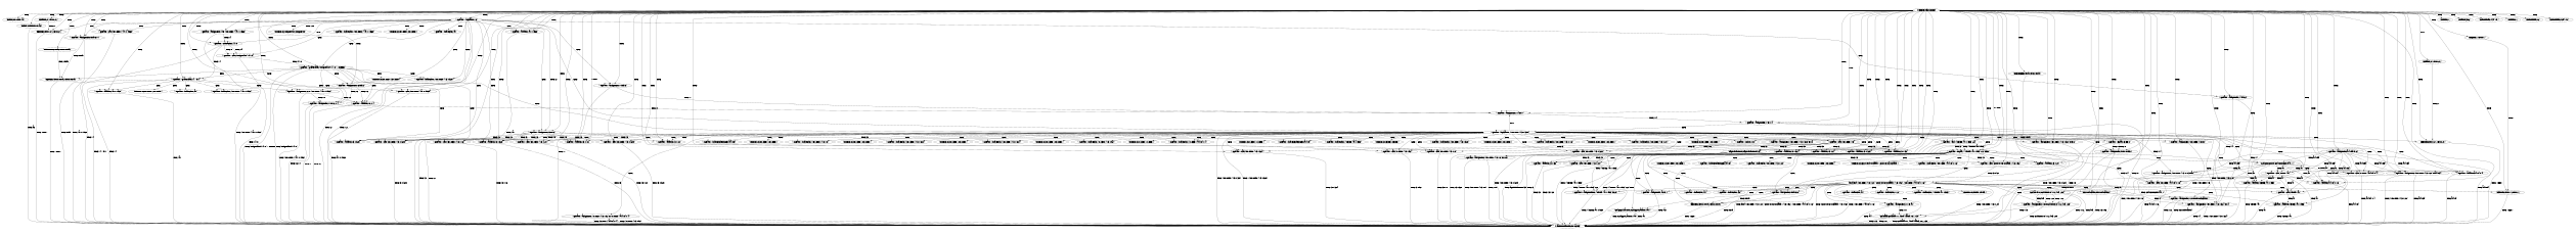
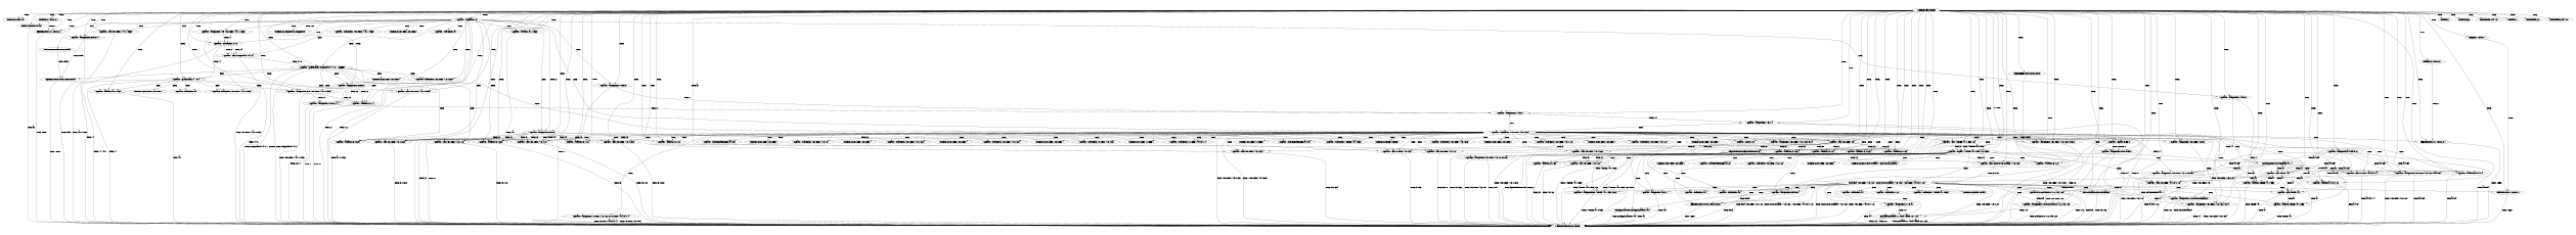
  digraph {
    n1 [label="(METHOD,tftp_connect)"]
    n2 [label="(PARAM,_DWORD *a1)"]
    n3 [label="(PARAM,_UNKNOWN *a2)"]
    n4 [label="(LITERAL,1,)"]
    n5 [label="(LITERAL,336,)"]
    n6 [label="(<operator>.assignment,a1[185] = v2)"]
    n7 [label="(<operator>.logicalNot,!v2)"]
    n8 [label="(RETURN,return 27;,return 27;)"]
    n9 [label="(LITERAL,27,return 27;)"]
    n10 [label="(<operator>.assignment,v3 = v2)"]
    n11 [label="(<operator>.assignment,v4 = *(_DWORD *)(*a1 + 1568))"]
    n12 [label="(<operator>.cast,(_DWORD *)(*a1 + 1568))"]
    n13 [label="(<operator>.addition,*a1 + 1568)"]
    n14 [label="(IDENTIFIER,v4,if ( v9 ))"]
    n15 [label="(<operator>.assignment,result = 71)"]
    n16 [label="(<operator>.greaterThan,(unsigned int)(v4 - 8) > 0xFFB0)"]
    n17 [label="(<operator>.subtraction,v4 - 8)"]
    n18 [label="(IDENTIFIER,result,return result;)"]
    n19 [label="(<operator>.assignment,v6 = 512)"]
    n20 [label="(<operator>.greaterThan,v4 > 511)"]
    n21 [label="(<operator>.assignment,v6 = *(_DWORD *)(*a1 + 1568))"]
    n22 [label="(<operator>.cast,(_DWORD *)(*a1 + 1568))"]
    n23 [label="(<operator>.addition,*a1 + 1568)"]
    n24 [label="(<operator>.assignment,v7 = v6 + 4)"]
    n25 [label="(<operator>.addition,v6 + 4)"]
    n26 [label="(<operator>.assignment,v7 = 516)"]
    n27 [label="(<operator>.assignment,v4 = 512)"]
    n28 [label="(<operator>.cast,(_DWORD *)(v3 + 328))"]
    n29 [label="(<operator>.addition,v3 + 328)"]
    n30 [label="(<operator>.assignment,v14 = v7)"]
    n31 [label="(LITERAL,1,)"]
    n32 [label="(IDENTIFIER,v8,)"]
    n33 [label="(<operator>.assignment,*(_DWORD *)(v3 + 328) = v8)"]
    n34 [label="(<operator>.cast,(_DWORD *)(v3 + 328))"]
    n35 [label="(<operator>.addition,v3 + 328)"]
    n36 [label="(<operator>.assignment,v9 = v8 == 0)"]
    n37 [label="(<operator>.equals,v8 == 0)"]
    n38 [label="(<operator>.assignment,v7 = v14)"]
    n39 [label="(IDENTIFIER,v9,if ( v9 ))"]
    n40 [label="(RETURN,return 27;,return 27;)"]
    n41 [label="(LITERAL,27,return 27;)"]
    n42 [label="(<operator>.addition,v3 + 16)"]
    n43 [label="(<operator>.assignment,*(_DWORD *)(v3 + 20) = a1[103])"]
    n44 [label="(<operator>.cast,(_DWORD *)(v3 + 20))"]
    n45 [label="(<operator>.addition,v3 + 20)"]
    n46 [label="(<operator>.assignment,*(_DWORD *)v3 = 0)"]
    n47 [label="(<operator>.cast,(_DWORD *)v3)"]
    n48 [label="(<operator>.cast,(_DWORD *)(v3 + 8))"]
    n49 [label="(<operator>.addition,v3 + 8)"]
    n50 [label="(<operator>.minus,-100)"]
    n51 [label="(<operator>.assignment,*(_DWORD *)(v3 + 320) = 512)"]
    n52 [label="(<operator>.cast,(_DWORD *)(v3 + 320))"]
    n53 [label="(<operator>.addition,v3 + 320)"]
    n54 [label="(<operator>.assignment,*(_DWORD *)(v3 + 324) = v4)"]
    n55 [label="(<operator>.cast,(_DWORD *)(v3 + 324))"]
    n56 [label="(<operator>.addition,v3 + 324)"]
    n57 [label="(<operator>.cast,(_WORD *)(v3 + 52))"]
    n58 [label="(<operator>.addition,v3 + 52)"]
    n59 [label="(<operator>.cast,(_WORD *)(a1[18] + 4))"]
    n60 [label="(<operator>.addition,a1[18] + 4)"]
    n61 [label="(tftp_set_timeouts,tftp_set_timeouts(v3))"]
    n62 [label="(<operator>.equals,(*((_BYTE *)a1 + 583) & 2) == 0)"]
    n63 [label="(<operator>.and,*((_BYTE *)a1 + 583) & 2)"]
    n64 [label="(<operator>.addition,(_BYTE *)a1 + 583)"]
    n65 [label="(<operator>.cast,(_BYTE *)a1)"]
    n66 [label="(<operator>.cast,(_DWORD *)(v3 + 20))"]
    n67 [label="(<operator>.addition,v3 + 20)"]
    n68 [label="(<operator>.cast,(const struct sockaddr *)(v3 + 52))"]
    n69 [label="(<operator>.addition,v3 + 52)"]
    n70 [label="(<operator>.cast,(_DWORD *)(a1[18] + 16))"]
    n71 [label="(<operator>.addition,a1[18] + 16)"]
    n72 [label="(<operator>.assignment,v12 = __errno_location())"]
    n73 [label="(<operator>.assignment,v13 = Curl_strerror(*v12, buf, 128))"]
    n74 [label="(Curl_strerror,Curl_strerror(*v12, buf, 128))"]
    n75 [label="(Curl_failf,Curl_failf(v11, \"bind() failed; %s\", v13))"]
    n76 [label="(RETURN,return 7;,return 7;)"]
    n77 [label="(LITERAL,7,return 7;)"]
    n78 [label="(<operators>.assignmentOr,*((_BYTE *)a1 + 583) |= 2u)"]
    n79 [label="(<operator>.addition,(_BYTE *)a1 + 583)"]
    n80 [label="(<operator>.cast,(_BYTE *)a1)"]
    n81 [label="(<operator>.assignment,*a2 = 1)"]
    n82 [label="(<operator>.assignment,result = 0)"]
    n83 [label="(IDENTIFIER,result,return result;)"]
    n84 [label="(METHOD_RETURN,int __cdecl)"]
-   n85 [label="(Curl_conncontrol,Curl_conncontrol(a1, 1))"]
+   n85 [label="(Curl_conncontrol,Curl_operator(a1, 1))"]
    n86 [label="(<operator>.assignment,*(_DWORD *)(v3 + 16) = a1)"]
    n87 [label="(<operator>.cast,(unsigned int)(v4 - 8))"]
    n88 [label="(<operator>.logicalNot,!*(_DWORD *)(v3 + 328))"]
    n89 [label="(<operator>.indirection,*(_DWORD *)(*a1 + 1568))"]
    n90 [label="(UNKNOWN,_DWORD *,_DWORD *)"]
    n91 [label="(<operator>.indirection,*a1)"]
    n92 [label="(UNKNOWN,unsigned int,unsigned int)"]
    n93 [label="(<operator>.indirection,*(_DWORD *)(v3 + 328))"]
    n94 [label="(UNKNOWN,_DWORD *,_DWORD *)"]
    n95 [label="(<operator>.cast,(_DWORD *)(v3 + 16))"]
    n96 [label="(RETURN,return result;,return result;)"]
    n97 [label="(<operator>.indirection,*(_DWORD *)(*a1 + 1568))"]
    n98 [label="(UNKNOWN,_DWORD *,_DWORD *)"]
    n99 [label="(<operator>.indirection,*a1)"]
    n100 [label="(bind,bind(*(_DWORD *)(v3 + 20), (const struct sockaddr *)(v3 + 52), *(_DWORD *)(a1[18] + 16)))"]
    n101 [label="(<operator>.assignment,*(_DWORD *)(v3 + 8) = -100)"]
    n102 [label="(Curl_pgrsStartNow,Curl_pgrsStartNow(*a1))"]
    n103 [label="(RETURN,return result;,return result;)"]
    n104 [label="(<operator>.indirection,*(_DWORD *)(v3 + 20))"]
    n105 [label="(UNKNOWN,_DWORD *,_DWORD *)"]
    n106 [label="(UNKNOWN,const result sockaddr *,const struct sockaddr *)"]
-   n107 [label="(<operator>.indirection,*(_DWORD *)(a1[18] + 16))"]
    n108 [label="(UNKNOWN,_DWORD *,_DWORD *)"]
    n109 [label="(<operator>.indirectIndexAccess,a1[18])"]
    n110 [label="(<operator>.indirection,*a1)"]
    n111 [label="(<operator>.indirection,*a2)"]
    n112 [label="(<operator>.assignment,v11 = *a1)"]
    n113 [label="(<operator>.assignment,*(_WORD *)(v3 + 52) = *(_WORD *)(a1[18] + 4))"]
    n114 [label="(<operator>.indirection,*(_DWORD *)(v3 + 328))"]
    n115 [label="(UNKNOWN,_DWORD *,_DWORD *)"]
    n116 [label="(<operator>.indirection,*(_DWORD *)(v3 + 16))"]
    n117 [label="(UNKNOWN,_DWORD *,_DWORD *)"]
    n118 [label="(<operator>.indirection,*(_DWORD *)(v3 + 20))"]
    n119 [label="(UNKNOWN,_DWORD *,_DWORD *)"]
    n120 [label="(<operator>.indirectIndexAccess,a1[103])"]
    n121 [label="(UNKNOWN,_DWORD *,_DWORD *)"]
    n122 [label="(<operator>.indirection,*(_DWORD *)(v3 + 8))"]
    n123 [label="(UNKNOWN,_DWORD *,_DWORD *)"]
    n124 [label="(<operator>.indirection,*(_DWORD *)(v3 + 320))"]
    n125 [label="(UNKNOWN,_DWORD *,_DWORD *)"]
    n126 [label="(<operator>.indirection,*(_DWORD *)(v3 + 324))"]
    n127 [label="(UNKNOWN,_DWORD *,_DWORD *)"]
    n128 [label="(<operator>.indirection,*(_WORD *)(v3 + 52))"]
    n129 [label="(UNKNOWN,_WORD *,_WORD *)"]
    n130 [label="(<operator>.indirection,*(_WORD *)(a1[18] + 4))"]
    n131 [label="(UNKNOWN,_WORD *,_WORD *)"]
    n132 [label="(<operator>.indirectIndexAccess,a1[18])"]
    n133 [label="(<operator>.indirection,*((_BYTE *)a1 + 583))"]
    n134 [label="(UNKNOWN,_BYTE *,_BYTE *)"]
    n135 [label="(<operator>.indirection,*a1)"]
    n136 [label="(__errno_location,__errno_location())"]
    n137 [label="(<operator>.indirection,*v12)"]
    n138 [label="(<operator>.indirection,*((_BYTE *)a1 + 583))"]
    n139 [label="(UNKNOWN,_BYTE *,_BYTE *)"]
    n1 -> n2 [label="DDG: "]
    n1 -> n3 [label="DDG: "]
    n1 -> n4 [label="DDG: "]
    n1 -> n5 [label="DDG: "]
    n1 -> n6 [label="DDG: "]
    n1 -> n7 [label="DDG: "]
    n1 -> n8 [label="DDG: "]
    n1 -> n9 [label="DDG: "]
    n1 -> n10 [label="DDG: "]
    n1 -> n11 [label="DDG: "]
    n1 -> n12 [label="DDG: "]
    n1 -> n13 [label="DDG: "]
    n1 -> n14 [label="DDG: "]
    n1 -> n15 [label="DDG: "]
    n1 -> n16 [label="DDG: "]
    n1 -> n17 [label="DDG: "]
    n1 -> n18 [label="DDG: "]
    n1 -> n19 [label="DDG: "]
    n1 -> n20 [label="DDG: "]
    n1 -> n21 [label="DDG: "]
    n1 -> n22 [label="DDG: "]
    n1 -> n23 [label="DDG: "]
    n1 -> n24 [label="DDG: "]
    n1 -> n25 [label="DDG: "]
    n1 -> n26 [label="DDG: "]
    n1 -> n27 [label="DDG: "]
    n1 -> n28 [label="DDG: "]
    n1 -> n29 [label="DDG: "]
    n1 -> n30 [label="DDG: "]
    n1 -> n31 [label="DDG: "]
    n1 -> n32 [label="DDG: "]
    n1 -> n33 [label="DDG: "]
    n1 -> n34 [label="DDG: "]
    n1 -> n35 [label="DDG: "]
    n1 -> n36 [label="DDG: "]
    n1 -> n37 [label="DDG: "]
    n1 -> n38 [label="DDG: "]
    n1 -> n39 [label="DDG: "]
    n1 -> n40 [label="DDG: "]
    n1 -> n41 [label="DDG: "]
    n1 -> n42 [label="WORD: "]
    n1 -> n43 [label="DDG: "]
    n1 -> n44 [label="DDG: "]
    n1 -> n45 [label="DDG: "]
    n1 -> n46 [label="DDG: "]
    n1 -> n47 [label="DDG: "]
-   n1 -> n48 [label="DDG: "]
+   n1 -> n48 [label="DDG: a2"]
    n1 -> n49 [label="DDG: "]
    n1 -> n50 [label="DDG: "]
    n1 -> n51 [label="DDG: "]
    n1 -> n52 [label="DDG: "]
    n1 -> n53 [label="DDG: "]
-   n54 -> n1 [label="DDG: "]
+   n1 -> n54 [label="DDG: "]
    n1 -> n55 [label="DDG: "]
    n1 -> n56 [label="DDG: "]
    n1 -> n57 [label="DDG: "]
    n1 -> n58 [label="DDG: "]
    n1 -> n59 [label="DDG: "]
    n1 -> n60 [label="DDG: "]
    n1 -> n61 [label="DDG: "]
    n1 -> n62 [label="DDG: "]
    n1 -> n63 [label="DDG: "]
    n1 -> n64 [label="DDG: "]
    n1 -> n65 [label="DDG: "]
    n1 -> n66 [label="DDG: "]
    n1 -> n67 [label="DDG: "]
    n1 -> n68 [label="DDG: "]
    n1 -> n69 [label="DDG: "]
    n1 -> n70 [label="DDG: "]
    n1 -> n71 [label="DDG: "]
    n1 -> n72 [label="DDG: "]
    n1 -> n73 [label="DDG: "]
    n1 -> n74 [label="DDG: "]
    n1 -> n75 [label="DDG: "]
    n1 -> n76 [label="DDG: "]
    n1 -> n77 [label="DDG: "]
    n1 -> n78 [label="DDG: "]
    n1 -> n79 [label="DDG: "]
    n1 -> n80 [label="DDG: "]
    n1 -> n81 [label="DWORD: "]
    n1 -> n82 [label="DDG: "]
    n1 -> n83 [label="DDG: "]
    n3 -> n84 [label="DDG: a2"]
    n6 -> n43 [label="DDG: a1[185]"]
-   n6 -> n59 [label="DDG: a1[185]"]
    n6 -> n60 [label="DDG: a1[185]"]
    n6 -> n65 [label="DDG: a1[185]"]
    n6 -> n71 [label="DDG: a1[185]"]
    n6 -> n80 [label="DDG: a1[185]"]
    n6 -> n84 [label="DDG: a1[185]"]
    n6 -> n85 [label="DDG: a1[185]"]
    n6 -> n86 [label="DDG: a1[185]"]
    n7 -> n8 [label="CDG: "]
    n7 -> n10 [label="DDG: v2"]
    n7 -> n10 [label="CDG: "]
    n7 -> n11 [label="CDG: "]
    n7 -> n12 [label="CDG: "]
    n7 -> n13 [label="CDG: "]
    n7 -> n15 [label="CDG: "]
    n7 -> n16 [label="CDG: "]
    n7 -> n26 [label="CDG: "]
    n7 -> n27 [label="CDG: "]
    n7 -> n28 [label="CDG: "]
    n7 -> n29 [label="CDG: "]
    n7 -> n84 [label="DDG: v2"]
    n7 -> n84 [label="DDG: !v2"]
    n7 -> n87 [label="CDG: "]
    n7 -> n88 [label="CDG: "]
    n7 -> n89 [label="CDG: "]
    n7 -> n90 [label="CDG: "]
    n7 -> n91 [label="CDG: "]
    n7 -> n92 [label="DDG: 128"]
    n7 -> n93 [label="CDG: "]
    n7 -> n94 [label="CDG: "]
    n8 -> n84 [label="DDG: <RET>"]
    n9 -> n8 [label="DDG: 27"]
    n10 -> n28 [label="DDG: v3"]
    n10 -> n29 [label="DDG: v3"]
    n10 -> n34 [label="DDG: v3"]
    n10 -> n35 [label="DDG: v3"]
    n10 -> n42 [label="DDG: v3"]
    n10 -> n44 [label="DDG: v3"]
    n10 -> n45 [label="DDG: v3"]
    n10 -> n47 [label="DDG: v3"]
    n10 -> n84 [label="DDG: v2"]
    n10 -> n84 [label="DDG: v3"]
    n10 -> n95 [label="DDG: v3"]
    n11 -> n17 [label="DDG: v4"]
    n11 -> n84 [label="DDG: *(_DWORD *)(*a1 + 1568)"]
    n12 -> n84 [label="DDG: *a1 + 1568"]
    n13 -> n84 [label="DDG: *a1"]
    n15 -> n84 [label="DDG: result"]
    n15 -> n96 [label="DDG: result"]
    n16 -> n19 [label="CDG: "]
    n16 -> n20 [label="CDG: "]
    n16 -> n24 [label="CDG: "]
    n16 -> n25 [label="CDG: "]
    n16 -> n28 [label="CDG: "]
    n16 -> n29 [label="CDG: "]
    n16 -> n84 [label="DDG: (unsigned int)(v4 - 8)"]
    n16 -> n84 [label="DDG: (unsigned int)(v4 - 8) > 0xFFB0"]
    n16 -> n88 [label="CDG: "]
    n16 -> n93 [label="CDG: "]
    n16 -> n94 [label="CDG: "]
    n16 -> n96 [label="CDG: "]
    n17 -> n7 [label="CDG: "]
    n17 -> n20 [label="DDG: v4"]
    n17 -> n84 [label="DDG: v4"]
    n17 -> n87 [label="DDG: v4"]
    n17 -> n87 [label="DDG: 8"]
    n18 -> n96 [label="DDG: result"]
    n19 -> n24 [label="DDG: v6"]
    n19 -> n25 [label="DDG: v6"]
    n20 -> n21 [label="CDG: "]
    n20 -> n22 [label="CDG: "]
    n20 -> n23 [label="CDG: "]
    n20 -> n84 [label="DDG: v4 > 511"]
    n20 -> n84 [label="DDG: v4"]
    n20 -> n97 [label="CDG: "]
    n20 -> n98 [label="CDG: "]
    n20 -> n99 [label="CDG: "]
    n21 -> n24 [label="DDG: v8"]
    n21 -> n25 [label="DDG: v6"]
    n21 -> n84 [label="DDG: *(_DWORD *)(*a1 + 1568)"]
    n22 -> n84 [label="DDG: *a1 + 1568"]
    n23 -> n84 [label="DDG: *a1"]
    n24 -> n30 [label="DDG: v7"]
    n24 -> n84 [label="DDG: v6 + 4"]
    n24 -> n84 [label="DDG: v7"]
    n25 -> n84 [label="DDG: v6"]
    n26 -> n30 [label="DDG: v7"]
    n26 -> n84 [label="DDG: v7"]
    n27 -> n54 [label="DDG: v4"]
    n27 -> n84 [label="DDG: v4"]
    n28 -> n84 [label="DDG: v3 + 328"]
    n30 -> n38 [label="DDG: v14"]
    n33 -> n84 [label="DDG: *(_DWORD *)(v3 + 328)"]
    n34 -> n84 [label="DDG: v3 + 328"]
    n35 -> n84 [label="DDG: v3"]
    n36 -> n84 [label="DDG: v9"]
    n36 -> n84 [label="DDG: v8 == 0"]
    n37 -> n36 [label="DDG: v8"]
    n37 -> n36 [label="DDG: 0"]
    n37 -> n84 [label="DDG: v8"]
    n38 -> n84 [label="DDG: v14"]
    n38 -> n84 [label="DDG: v7"]
    n40 -> n84 [label="DDG: <RET>"]
    n41 -> n40 [label="DDG: 27"]
    n43 -> n84 [label="DDG: a1[103]"]
    n43 -> n84 [label="DDG: *(_DWORD *)(v3 + 20)"]
    n43 -> n100 [label="DDG: *(_DWORD *)(v3 + 20)"]
    n44 -> n84 [label="DDG: v3 + 20"]
    n46 -> n84 [label="DDG: *(_DWORD *)v3"]
    n47 -> n48 [label="DDG: v3"]
    n47 -> n49 [label="DDG: v3"]
    n47 -> n52 [label="DDG: v3"]
    n47 -> n53 [label="DDG: v3"]
    n47 -> n55 [label="DDG: v3"]
    n47 -> n56 [label="DDG: v3"]
    n47 -> n57 [label="DDG: v3"]
    n47 -> n58 [label="DDG: v3"]
    n47 -> n61 [label="DDG: v3"]
    n48 -> n84 [label="DDG: v3 + 8"]
    n50 -> n101 [label="DDG: 100"]
    n51 -> n84 [label="DDG: *(_DWORD *)(v3 + 320)"]
    n52 -> n84 [label="DDG: v3 + 320"]
    n54 -> n84 [label="DDG: v4"]
    n54 -> n84 [label="DDG: *(_DWORD *)(v3 + 324)"]
    n55 -> n84 [label="DDG: v3 + 324"]
    n57 -> n84 [label="DDG: v3 + 52"]
    n59 -> n84 [label="DDG: a1[18] + 4"]
    n60 -> n84 [label="DDG: a1[18]"]
    n61 -> n66 [label="DDG: v3"]
    n61 -> n67 [label="DDG: v3"]
    n61 -> n68 [label="DDG: v3"]
    n61 -> n69 [label="DDG: v3"]
    n61 -> n84 [label="DDG: v3"]
    n61 -> n84 [label="DDG: tftp_set_timeouts(v3)"]
    n62 -> n66 [label="CDG: "]
    n62 -> n67 [label="CDG: "]
    n62 -> n68 [label="CDG: "]
    n62 -> n69 [label="CDG: "]
    n62 -> n70 [label="CDG: "]
    n62 -> n71 [label="CDG: "]
    n62 -> n81 [label="CDG: "]
    n62 -> n82 [label="CDG: "]
    n62 -> n84 [label="DDG: *((_BYTE *)a1 + 583) & 2"]
    n62 -> n84 [label="DDG: (*((_BYTE *)a1 + 583) & 2) == 0"]
    n62 -> n85 [label="DDG: "]
    n62 -> n100 [label="CDG: "]
    n62 -> n102 [label="CDG: "]
    n62 -> n103 [label="CDG: "]
    n62 -> n104 [label="CDG: "]
    n62 -> n105 [label="CDG: "]
    n62 -> n106 [label="CDG: "]
-   n62 -> n107 [label="CDG: "]
    n62 -> n108 [label="CDG: "]
    n62 -> n109 [label="CDG: "]
    n62 -> n110 [label="CDG: "]
    n62 -> n111 [label="CDG: "]
    n63 -> n62 [label="DDG: *((_BYTE *)a1 + 583)"]
    n63 -> n62 [label="DDG: 2"]
    n63 -> n78 [label="DDG: *((_BYTE *)a1 + 583)"]
    n63 -> n84 [label="DDG: *((_BYTE *)a1 + 583)"]
    n64 -> n84 [label="DDG: (_BYTE *)a1"]
    n65 -> n64 [label="DDG: a1"]
    n65 -> n70 [label="DDG: a1"]
    n65 -> n71 [label="DDG: a1"]
    n65 -> n80 [label="DDG: a1"]
    n65 -> n84 [label="DDG: a1"]
    n66 -> n84 [label="DDG: v3 + 20"]
    n68 -> n100 [label="DDG: v3 + 52"]
    n69 -> n84 [label="DDG: v3"]
    n70 -> n84 [label="DDG: a1[18] + 16"]
    n71 -> n84 [label="DDG: a1[18]"]
    n72 -> n84 [label="DDG: __errno_location()"]
    n72 -> n84 [label="DDG: v12"]
    n73 -> n75 [label="DDG: v13"]
    n73 -> n84 [label="DDG: Curl_strerror(*v12, buf, 128)"]
    n74 -> n73 [label="DDG: *v12"]
    n74 -> n73 [label="DDG: buf"]
    n74 -> n73 [label="DDG: 128"]
    n74 -> n84 [label="DDG: *v12"]
    n74 -> n84 [label="DDG: buf"]
    n75 -> n84 [label="DDG: Curl_failf(v11, \"bind() failed; %s\", v13)"]
    n75 -> n84 [label="DDG: v13"]
    n75 -> n84 [label="DDG: v11"]
    n76 -> n84 [label="DDG: <RET>"]
    n77 -> n76 [label="DDG: 7"]
    n78 -> n84 [label="DDG: *((_BYTE *)a1 + 583)"]
    n79 -> n84 [label="DDG: (_BYTE *)a1"]
    n80 -> n79 [label="DDG: a1"]
    n80 -> n84 [label="DDG: a1"]
    n81 -> n84 [label="DDG: *a2"]
    n82 -> n84 [label="DDG: result"]
    n82 -> n103 [label="DDG: result"]
    n83 -> n103 [label="DDG: result"]
    n85 -> n43 [label="DWORD: a1"]
    n85 -> n59 [label="DDG: a1"]
    n85 -> n60 [label="DDG: a1"]
    n85 -> n65 [label="DDG: a1"]
    n85 -> n70 [label="DDG: a1"]
    n85 -> n71 [label="DDG: a1"]
    n85 -> n80 [label="DDG: a1"]
    n85 -> n84 [label="DDG: Curl_conncontrol(a1, 1)"]
    n85 -> n86 [label="DDG: a1"]
    n86 -> n84 [label="DDG: *(_DWORD *)(v3 + 16)"]
    n87 -> n16 [label="DDG: v4 - 8"]
    n87 -> n84 [label="DDG: v4 - 8"]
    n88 -> n30 [label="CDG: "]
    n88 -> n33 [label="CDG: "]
    n88 -> n34 [label="CDG: "]
    n88 -> n35 [label="CDG: "]
    n88 -> n36 [label="CDG: "]
    n88 -> n37 [label="CDG: "]
-   n38 -> n88 [label="CDG: "]
+   n88 -> n38 [label="CDG: "]
    n88 -> n40 [label="CDG: "]
    n88 -> n42 [label="CDG: "]
    n88 -> n43 [label="CDG: "]
    n88 -> n44 [label="CDG: "]
    n88 -> n45 [label="CDG: "]
    n88 -> n46 [label="CDG: "]
    n88 -> n47 [label="CDG: "]
    n88 -> n48 [label="CDG: "]
    n88 -> n49 [label="CDG: "]
    n88 -> n50 [label="CDG: "]
    n88 -> n51 [label="CDG: "]
    n88 -> n52 [label="CDG: "]
    n88 -> n53 [label="CDG: "]
    n88 -> n54 [label="CDG: "]
    n88 -> n55 [label="CDG: "]
    n88 -> n56 [label="CDG: "]
    n88 -> n57 [label="CDG: "]
    n88 -> n58 [label="CDG: "]
    n88 -> n59 [label="CDG: "]
    n88 -> n60 [label="CDG: "]
    n88 -> n61 [label="CDG: "]
    n88 -> n62 [label="CDG: "]
    n88 -> n63 [label="CDG: "]
    n88 -> n64 [label="CDG: "]
    n88 -> n65 [label="CDG: "]
    n88 -> n84 [label="DDG: *(_DWORD *)(v3 + 328)"]
    n88 -> n84 [label="DDG: !*(_DWORD *)(v3 + 328)"]
    n88 -> n85 [label="CDG: "]
    n88 -> n86 [label="DDG: v14"]
    n88 -> n95 [label="CDG: "]
    n88 -> n101 [label="CDG: "]
    n88 -> n113 [label="CDG: "]
    n88 -> n114 [label="CDG: "]
    n88 -> n115 [label="CDG: "]
    n88 -> n116 [label="CDG: "]
    n88 -> n117 [label="CDG: "]
    n88 -> n118 [label="CDG: "]
    n88 -> n119 [label="CDG: "]
    n88 -> n120 [label="CDG: "]
    n88 -> n121 [label="CDG: "]
    n88 -> n122 [label="CDG: "]
    n88 -> n123 [label="CDG: "]
    n88 -> n124 [label="CDG: "]
    n88 -> n125 [label="CDG: "]
    n88 -> n126 [label="CDG: "]
    n88 -> n127 [label="CDG: "]
    n88 -> n128 [label="CDG: "]
    n88 -> n129 [label="CDG: "]
    n88 -> n130 [label="CDG: "]
    n88 -> n131 [label="CDG: "]
    n88 -> n132 [label="CDG: "]
    n88 -> n133 [label="CDG: "]
    n88 -> n134 [label="CDG: "]
    n95 -> n84 [label="DDG: v3 + 16"]
    n96 -> n84 [label="DDG: <RET>"]
    n100 -> n72 [label="CDG: "]
    n100 -> n73 [label="CDG: "]
    n100 -> n74 [label="CDG: "]
    n100 -> n75 [label="CDG: "]
    n100 -> n76 [label="CDG: "]
    n100 -> n78 [label="CDG: "]
    n100 -> n79 [label="CDG: "]
    n100 -> n80 [label="CDG: "]
    n100 -> n81 [label="CDG: "]
    n100 -> n82 [label="CDG: "]
    n100 -> n84 [label="DDG: *(_DWORD *)(v3 + 20)"]
    n100 -> n84 [label="DDG: bind(*(_DWORD *)(v3 + 20), (const struct sockaddr *)(v3 + 52), *(_DWORD *)(a1[18] + 16))"]
    n100 -> n84 [label="DDG: (const struct sockaddr *)(v3 + 52)"]
    n100 -> n84 [label="DDG: *(_DWORD *)(a1[18] + 16)"]
    n100 -> n102 [label="CDG: "]
    n100 -> n103 [label="CDG: "]
    n100 -> n110 [label="CDG: "]
    n100 -> n111 [label="CDG: "]
    n100 -> n112 [label="CDG: "]
    n100 -> n135 [label="CDG: "]
    n100 -> n136 [label="CDG: "]
    n100 -> n137 [label="CDG: "]
    n100 -> n138 [label="CDG: "]
    n100 -> n139 [label="CDG: "]
    n101 -> n84 [label="DDG: *(_DWORD *)(v3 + 8)"]
    n101 -> n84 [label="DDG: -100"]
    n102 -> n84 [label="DDG: Curl_pgrsStartNow(*a1)"]
    n102 -> n84 [label="DDG: *a1"]
    n103 -> n84 [label="DDG: <RET>"]
    n112 -> n75 [label="DDG: v11"]
    n112 -> n84 [label="DDG: *a4"]
    n113 -> n84 [label="DDG: *(_WORD *)(a1[18] + 4)"]
    n113 -> n84 [label="DDG: *(_WORD *)(v3 + 52)"]
    n136 -> n54 [label="DDG: v4"]
    n136 -> n84 [label="DDG: v3 + 52"]
  }
